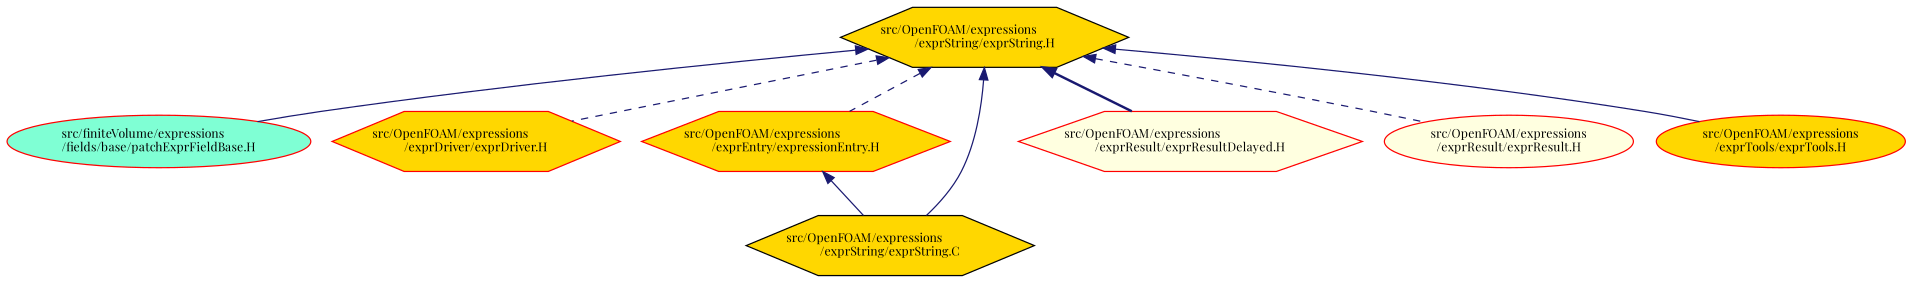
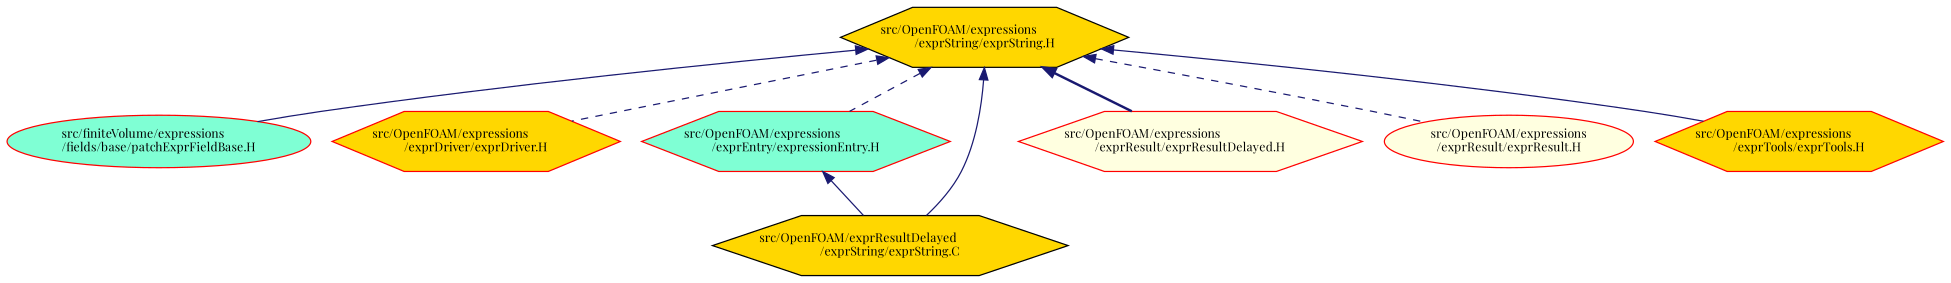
  digraph {
    fontname="Playfair Display"
    node [color=red fillcolor=gold fontname="Playfair Display" fontsize=10 shape=hexagon style=filled]
    edge [color=midnightblue dir=back fontname="Playfair Display" fontsize=10 labelfontname=Helvetica labelfontsize=10 style=solid]
    n1 [color=black fontcolor=black height=0.2 label="src/OpenFOAM/expressions\l/exprString/exprString.H" width=0.4]
    n2 [fillcolor=aquamarine height=0.2 label="src/finiteVolume/expressions\l/fields/base/patchExprFieldBase.H" shape=ellipse width=0.4]
    n3 [height=0.2 label="src/OpenFOAM/expressions\l/exprDriver/exprDriver.H" width=0.4]
-   n4 [height=0.2 label="src/OpenFOAM/expressions\l/exprEntry/expressionEntry.H" width=0.4]
-   n5 [color=black height=0.2 label="src/OpenFOAM/expressions\l/exprString/exprString.C" width=0.4]
+   n4 [fillcolor=aquamarine height=0.2 label="src/OpenFOAM/expressions\l/exprEntry/expressionEntry.H" width=0.4]
+   n5 [color=black height=0.2 label="src/OpenFOAM/exprResultDelayed\l/exprString/exprString.C" width=0.4]
    n6 [fillcolor=lightyellow height=0.2 label="src/OpenFOAM/expressions\l/exprResult/exprResultDelayed.H" width=0.4]
    n7 [fillcolor=lightyellow height=0.2 label="src/OpenFOAM/expressions\l/exprResult/exprResult.H" shape=ellipse width=0.4]
-   n8 [height=0.2 label="src/OpenFOAM/expressions\l/exprTools/exprTools.H" shape=ellipse width=0.4]
+   n8 [height=0.2 label="src/OpenFOAM/expressions\l/exprTools/exprTools.H" width=0.4]
    n1 -> n2
    n1 -> n3 [style=dashed]
    n1 -> n4 [style=dashed]
    n1 -> n5
    n1 -> n6 [style=bold]
    n1 -> n7 [style=dashed]
    n1 -> n8
    n4 -> n5
  }
